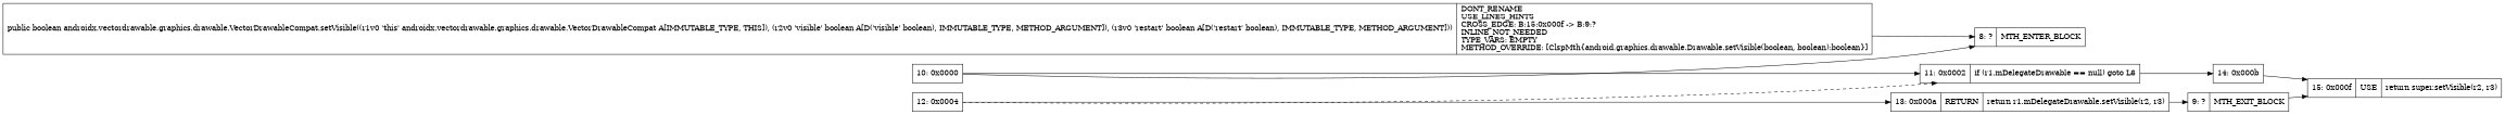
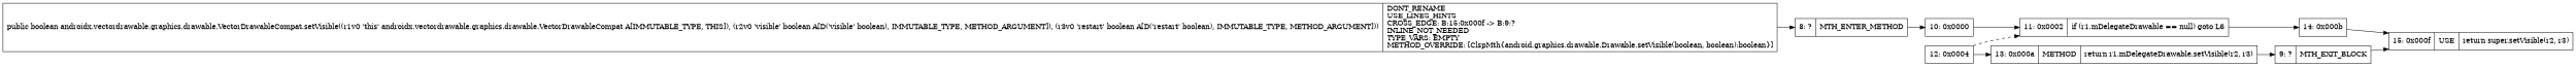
  digraph {
    rankdir=LR
    node [shape=record]
-   n1 [label="{8\:\ ?|MTH_ENTER_BLOCK\l}"]
+   n1 [label="{8\:\ ?|MTH_ENTER_METHOD\l}"]
    n2 [label="{10\:\ 0x0000}"]
    n3 [label="{11\:\ 0x0002|if (r1.mDelegateDrawable == null) goto L6\l}"]
    n4 [label="{14\:\ 0x000b}"]
    n5 [label="{12\:\ 0x0004}"]
-   n6 [label="{13\:\ 0x000a|RETURN\l|return r1.mDelegateDrawable.setVisible(r2, r3)\l}"]
+   n6 [label="{13\:\ 0x000a|METHOD\l|return r1.mDelegateDrawable.setVisible(r2, r3)\l}"]
    n7 [label="{15\:\ 0x000f|USE\l|return super.setVisible(r2, r3)\l}"]
    n8 [label="{9\:\ ?|MTH_EXIT_BLOCK\l}"]
    n9 [label="{public boolean androidx.vectordrawable.graphics.drawable.VectorDrawableCompat.setVisible((r1v0 'this' androidx.vectordrawable.graphics.drawable.VectorDrawableCompat A[IMMUTABLE_TYPE, THIS]), (r2v0 'visible' boolean A[D('visible' boolean), IMMUTABLE_TYPE, METHOD_ARGUMENT]), (r3v0 'restart' boolean A[D('restart' boolean), IMMUTABLE_TYPE, METHOD_ARGUMENT]))  | DONT_RENAME\lUSE_LINES_HINTS\lCROSS_EDGE: B:15:0x000f \-\> B:9:?\lINLINE_NOT_NEEDED\lTYPE_VARS: EMPTY\lMETHOD_OVERRIDE: [ClspMth\{android.graphics.drawable.Drawable.setVisible(boolean, boolean):boolean\}]\l}"]
-   n2 -> n1
+   n1 -> n2
    n2 -> n3
    n3 -> n4
    n4 -> n7
    n5 -> n3 [style=dashed]
    n5 -> n6
    n6 -> n8
    n8 -> n7
    n9 -> n1
  }
